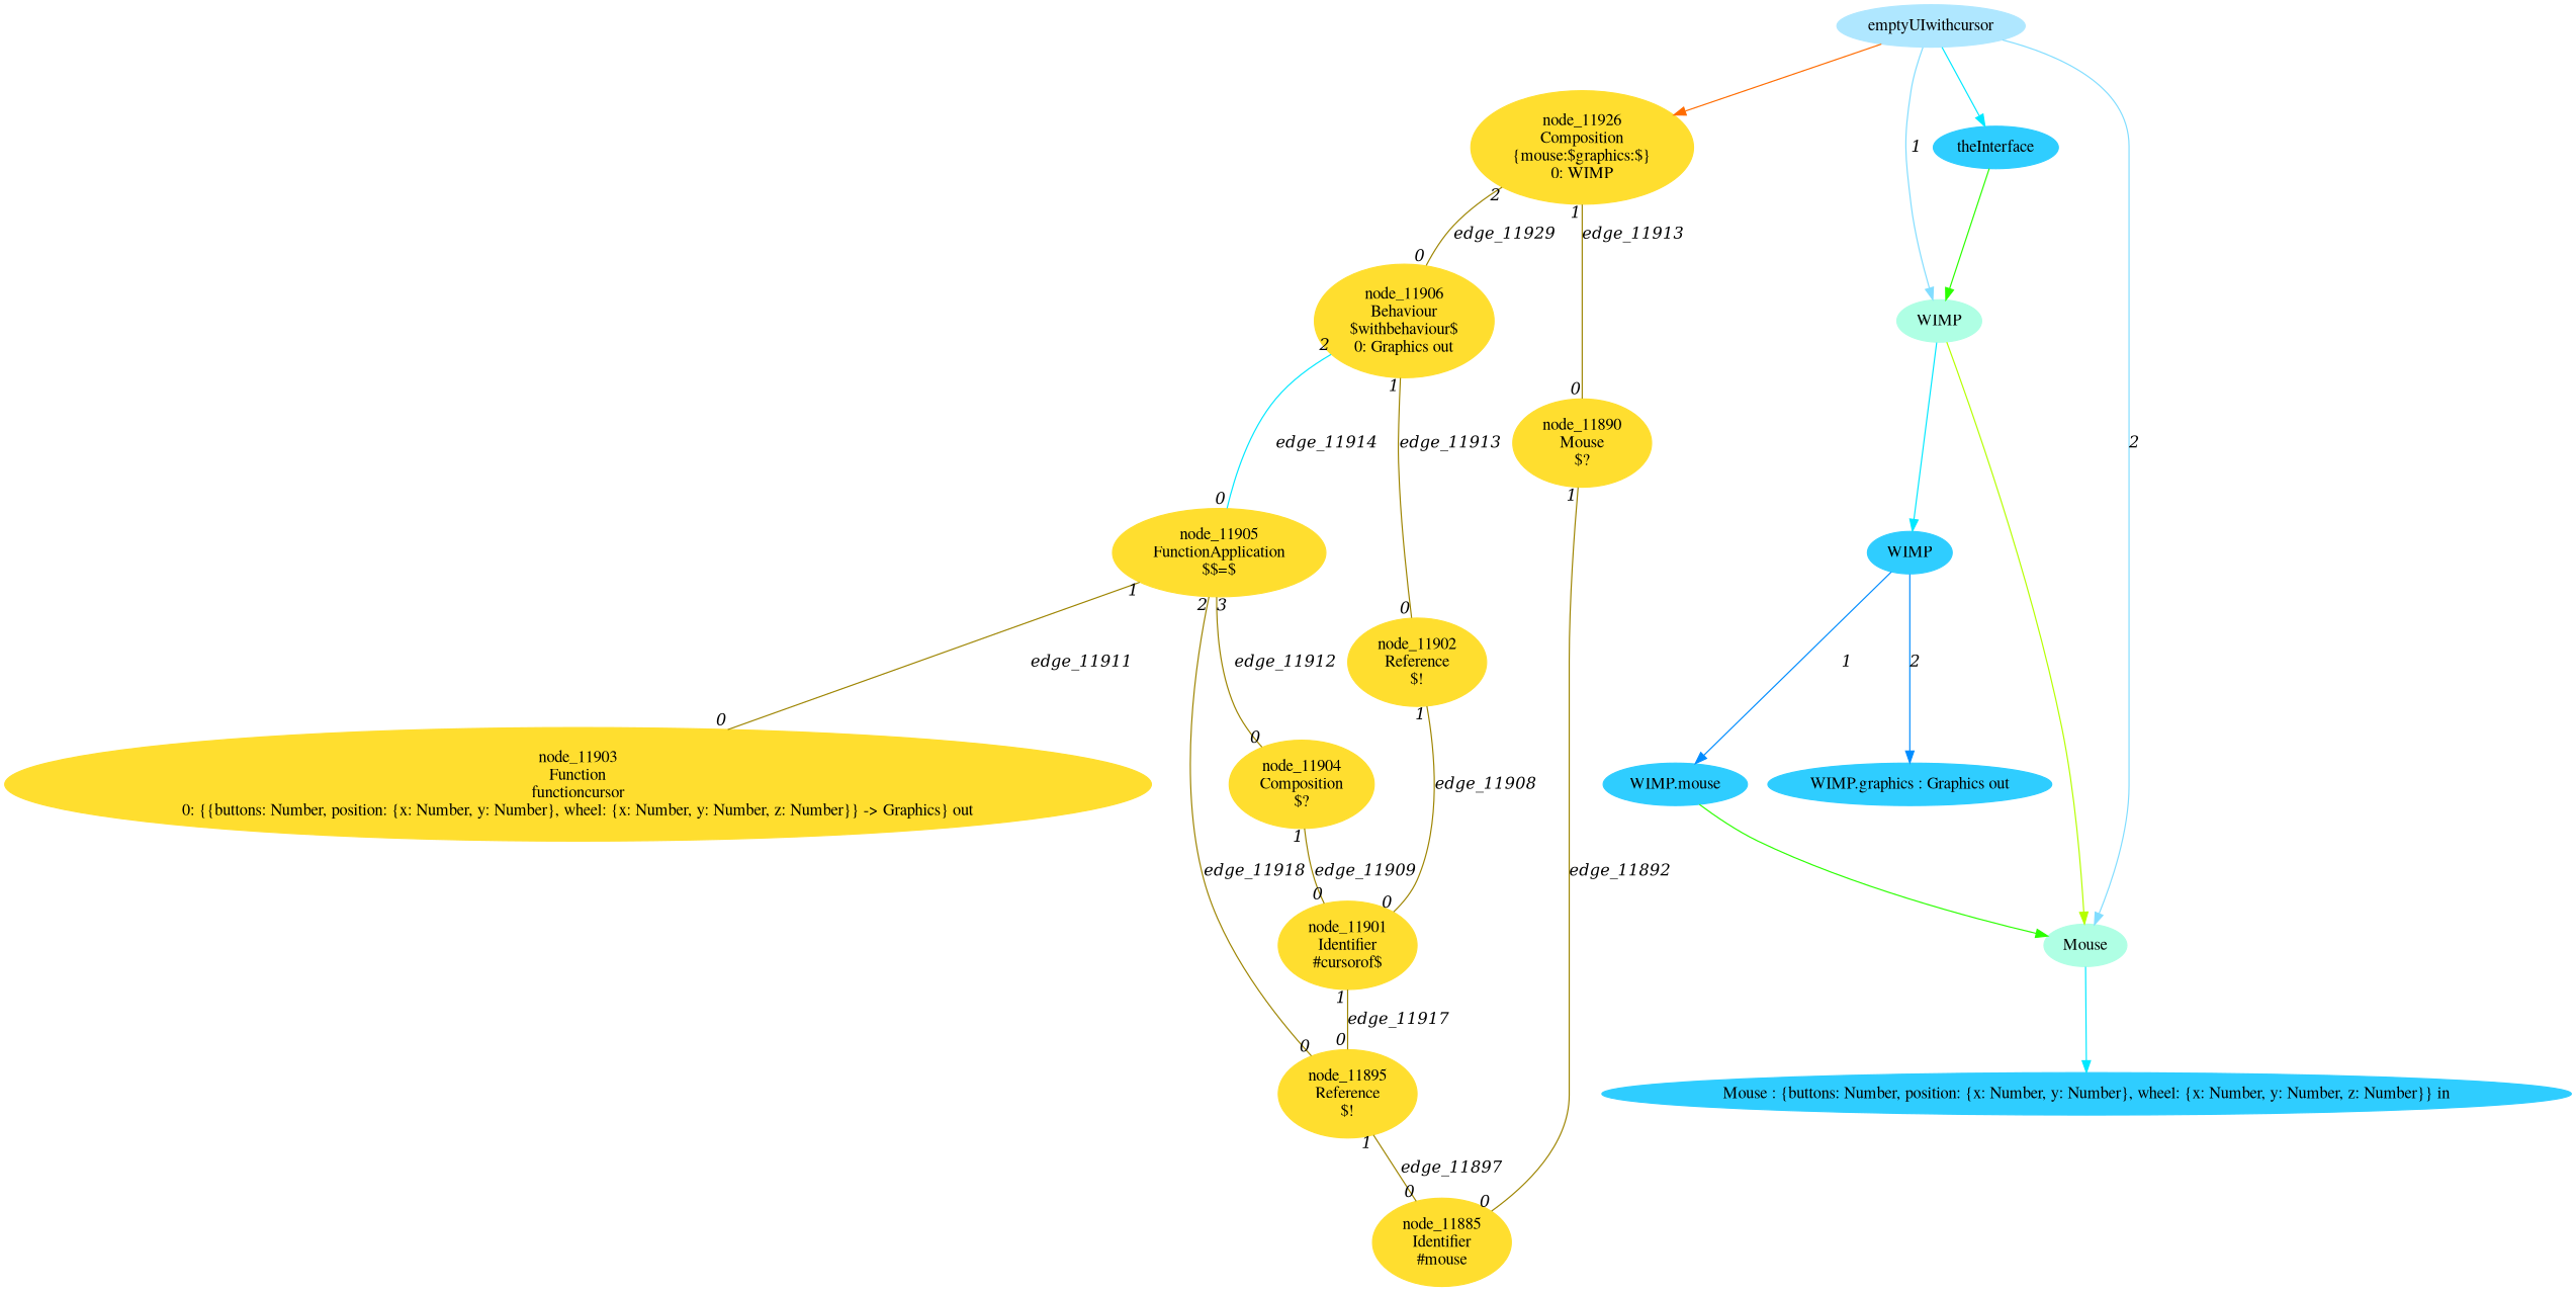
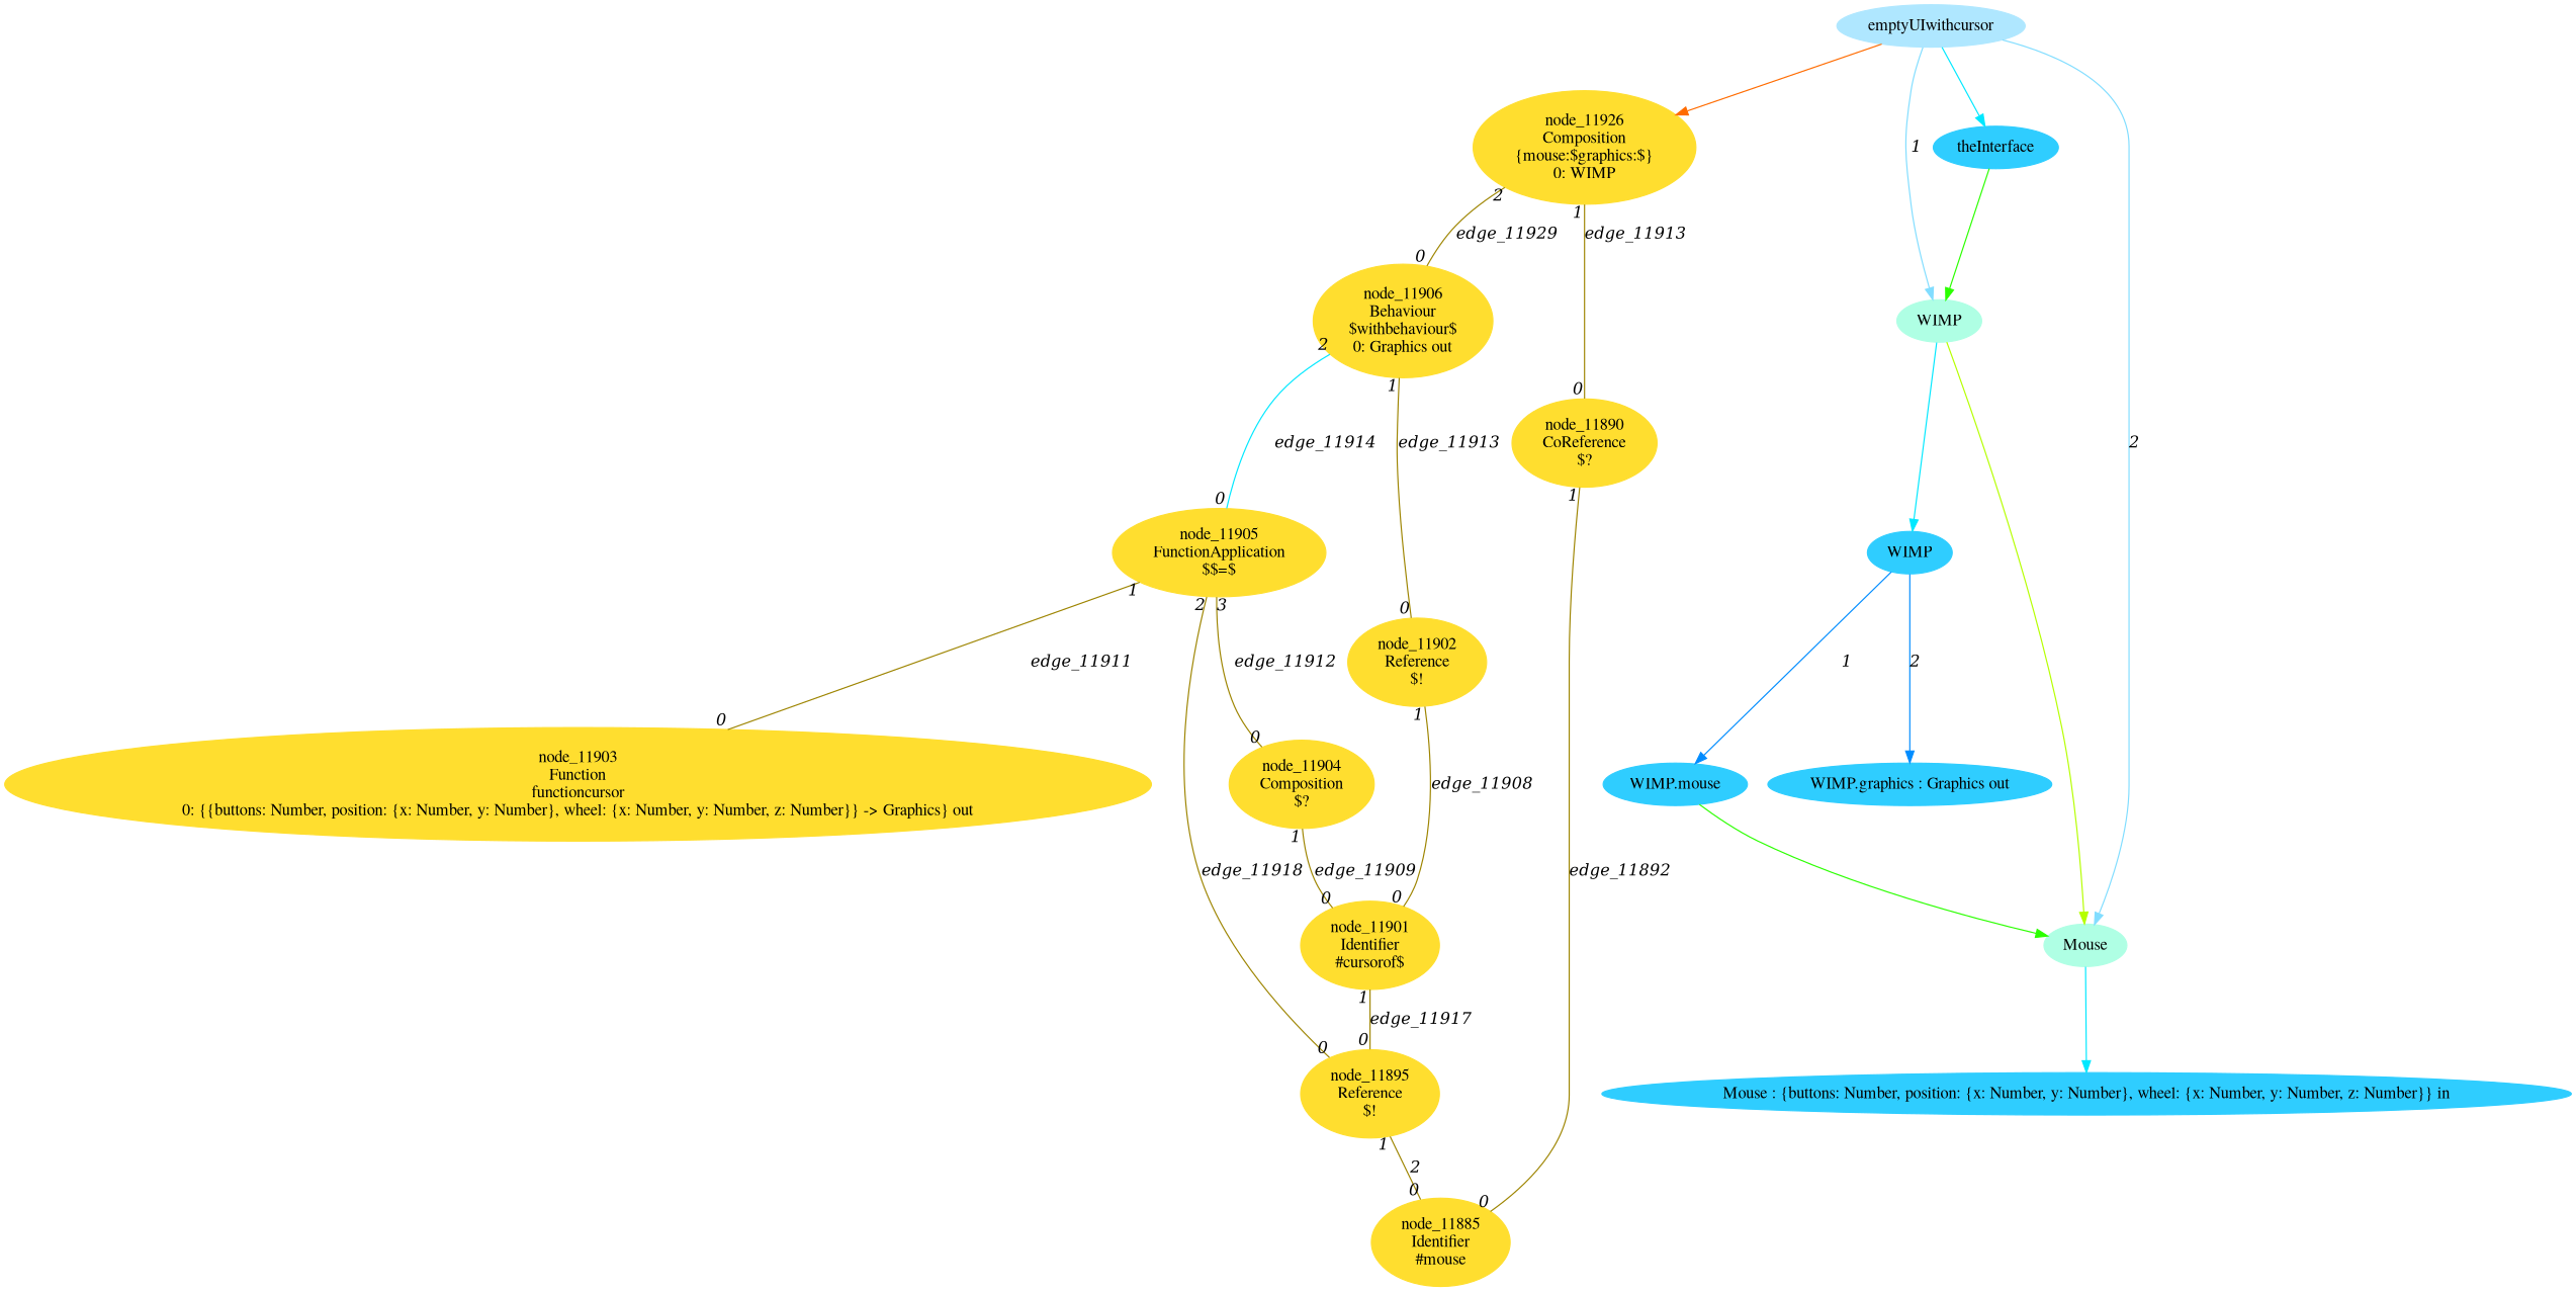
  digraph {
    node [color="#ffde2f" fontname=Times shape=ellipse style=filled]
    edge [arrowHead=none arrowsize=1 color="#9d8400" dir=none fontname="Times-Italic" headlabel=0]
    n1 [label="node_11885\nIdentifier\n#mouse\n"]
-   n2 [label="node_11890\nMouse\n$?\n"]
+   n2 [label="node_11890\nCoReference\n$?\n"]
    n3 [label="node_11895\nReference\n$!\n"]
    n4 [label="node_11901\nIdentifier\n#cursorof$\n"]
    n5 [label="node_11902\nReference\n$!\n"]
    n6 [label="node_11903\nFunction\nfunctioncursor\n0: {{buttons: Number, position: {x: Number, y: Number}, wheel: {x: Number, y: Number, z: Number}} -> Graphics} out"]
    n7 [label="node_11904\nComposition\n$?\n"]
    n8 [label="node_11905\nFunctionApplication\n$$=$\n"]
    n9 [label="node_11906\nBehaviour\n$withbehaviour$\n0: Graphics out"]
    n10 [label="node_11926\nComposition\n{mouse:$graphics:$}\n0: WIMP"]
    n11 [color="#afe7ff" label=emptyUIwithcursor]
    n12 [color="#afffe4" label=WIMP]
    n13 [color="#afffe4" label=Mouse]
    n14 [color="#2fcdff" label=theInterface]
    n15 [color="#2fcdff" label=WIMP]
    n16 [color="#2fcdff" label="Mouse : {buttons: Number, position: {x: Number, y: Number}, wheel: {x: Number, y: Number, z: Number}} in"]
    n17 [color="#2fcdff" label="WIMP.mouse"]
    n18 [color="#2fcdff" label="WIMP.graphics : Graphics out"]
    n2 -> n1 [label=edge_11892 taillabel=1]
-   n3 -> n1 [label=edge_11897 taillabel=1]
+   n3 -> n1 [label=2 taillabel=1]
    n4 -> n3 [label=edge_11917 taillabel=1]
    n5 -> n4 [label=edge_11908 taillabel=1]
    n7 -> n4 [label=edge_11909 taillabel=1]
    n8 -> n3 [label=edge_11918 taillabel=2]
    n8 -> n6 [label=edge_11911 taillabel=1]
    n8 -> n7 [label=edge_11912 taillabel=3]
    n9 -> n5 [label=edge_11913 taillabel=1]
    n9 -> n8 [color="#00e8ff" label=edge_11914 taillabel=2]
    n10 -> n2 [label=edge_11913 taillabel=1]
    n10 -> n9 [label=edge_11929 taillabel=2]
    n11 -> n10 [arrowHead=normal color="#ff6b00" dir=forward headlabel=""]
    n11 -> n12 [arrowHead=normal color="#81ddff" dir=forward label=1 headlabel=""]
    n11 -> n13 [arrowHead=normal color="#81ddff" dir=forward label=2 headlabel=""]
    n11 -> n14 [arrowHead=normal color="#00e8ff" dir=forward headlabel=""]
    n12 -> n13 [arrowHead=normal color="#b5ff00" dir=forward headlabel=""]
    n12 -> n15 [arrowHead=normal color="#00e8ff" dir=forward headlabel=""]
    n13 -> n16 [arrowHead=normal color="#00e8ff" dir=forward headlabel=""]
    n14 -> n12 [arrowHead=normal color="#2bff00" dir=forward headlabel=""]
    n15 -> n17 [arrowHead=normal color="#008cff" dir=forward label=1 headlabel=""]
    n15 -> n18 [arrowHead=normal color="#008cff" dir=forward label=2 headlabel=""]
    n17 -> n13 [arrowHead=normal color="#2bff00" dir=forward headlabel=""]
  }
